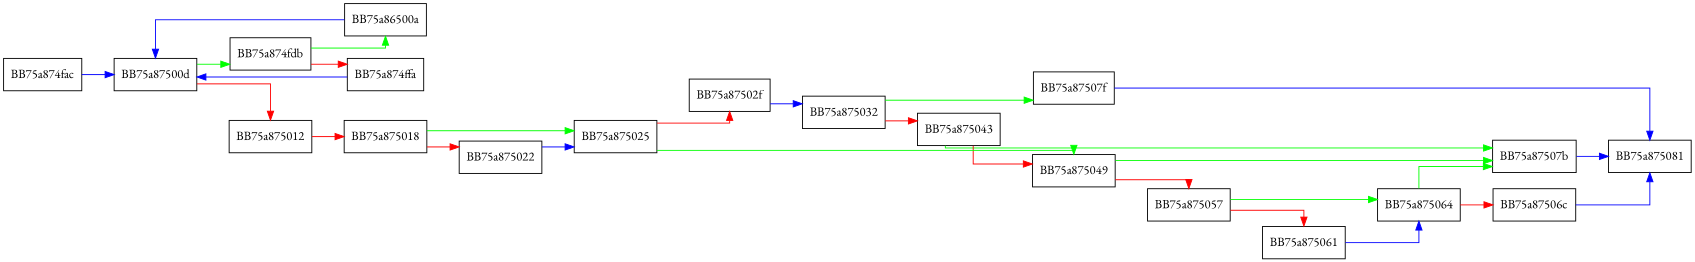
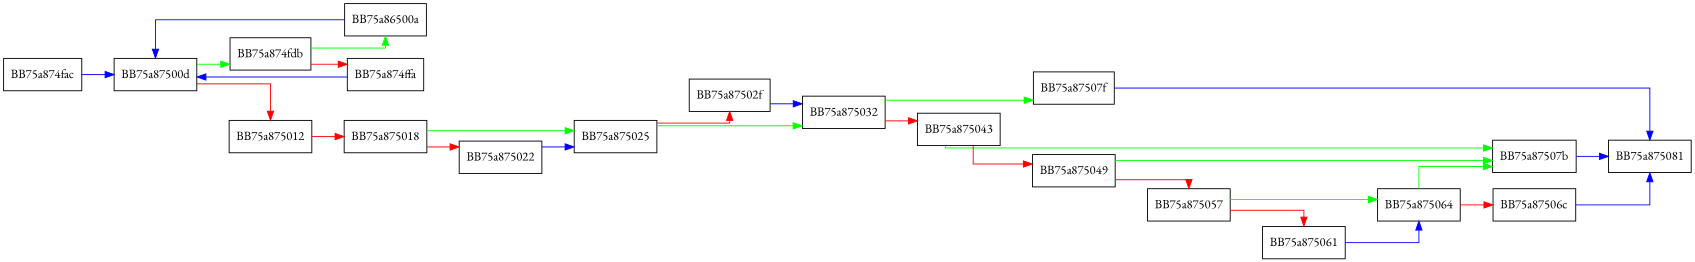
  digraph {
    fontname="EB Garamond"
    rankdir=LR
    splines=ortho
    node [fontname="EB Garamond" shape=box]
    edge [color=red fontname="EB Garamond"]
    BB75a874fac
    BB75a87500d
    BB75a874fdb
    BB75a875012
    n5 [label=BB75a86500a]
    BB75a874ffa
    BB75a875018
    BB75a875043
    BB75a87507b
    BB75a875049
    BB75a875025
    BB75a875022
    BB75a875081
    BB75a875057
    BB75a875032
    BB75a87502f
    BB75a87507f
    BB75a875064
    BB75a875061
    BB75a87506c
    BB75a874fac -> BB75a87500d [color=blue]
    BB75a87500d -> BB75a874fdb [color=green]
    BB75a87500d -> BB75a875012
    BB75a874fdb -> n5 [color=green]
    BB75a874fdb -> BB75a874ffa
    BB75a875012 -> BB75a875018
    n5 -> BB75a87500d [color=blue]
    BB75a874ffa -> BB75a87500d [color=blue]
    BB75a875018 -> BB75a875025 [color=green]
    BB75a875018 -> BB75a875022
    BB75a875043 -> BB75a87507b [color=green]
    BB75a875043 -> BB75a875049
    BB75a87507b -> BB75a875081 [color=blue]
    BB75a875049 -> BB75a87507b [color=green]
    BB75a875049 -> BB75a875057
-   BB75a875025 -> BB75a875049 [color=green]
+   BB75a875025 -> BB75a875032 [color=green]
    BB75a875025 -> BB75a87502f
    BB75a875022 -> BB75a875025 [color=blue]
    BB75a875057 -> BB75a875064 [color=green]
    BB75a875057 -> BB75a875061
    BB75a875032 -> BB75a875043
    BB75a875032 -> BB75a87507f [color=green]
    BB75a87502f -> BB75a875032 [color=blue]
    BB75a87507f -> BB75a875081 [color=blue]
    BB75a875064 -> BB75a87507b [color=green]
    BB75a875064 -> BB75a87506c
    BB75a875061 -> BB75a875064 [color=blue]
    BB75a87506c -> BB75a875081 [color=blue]
  }
